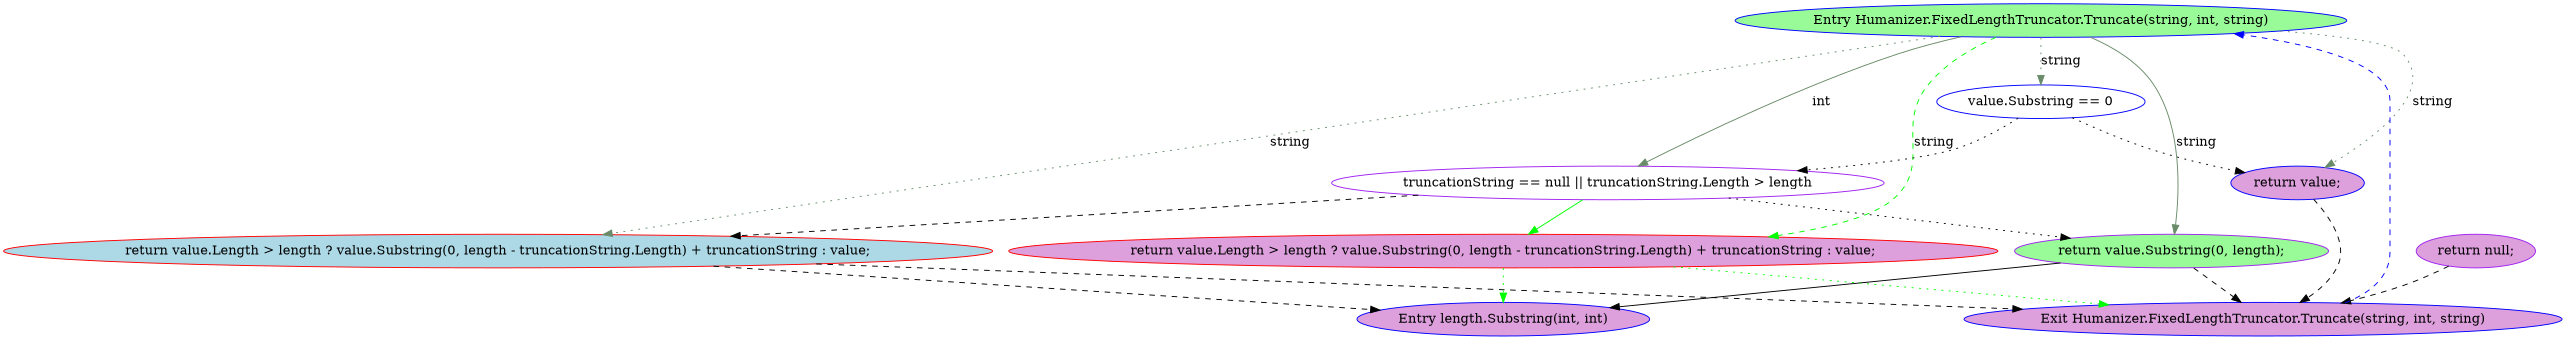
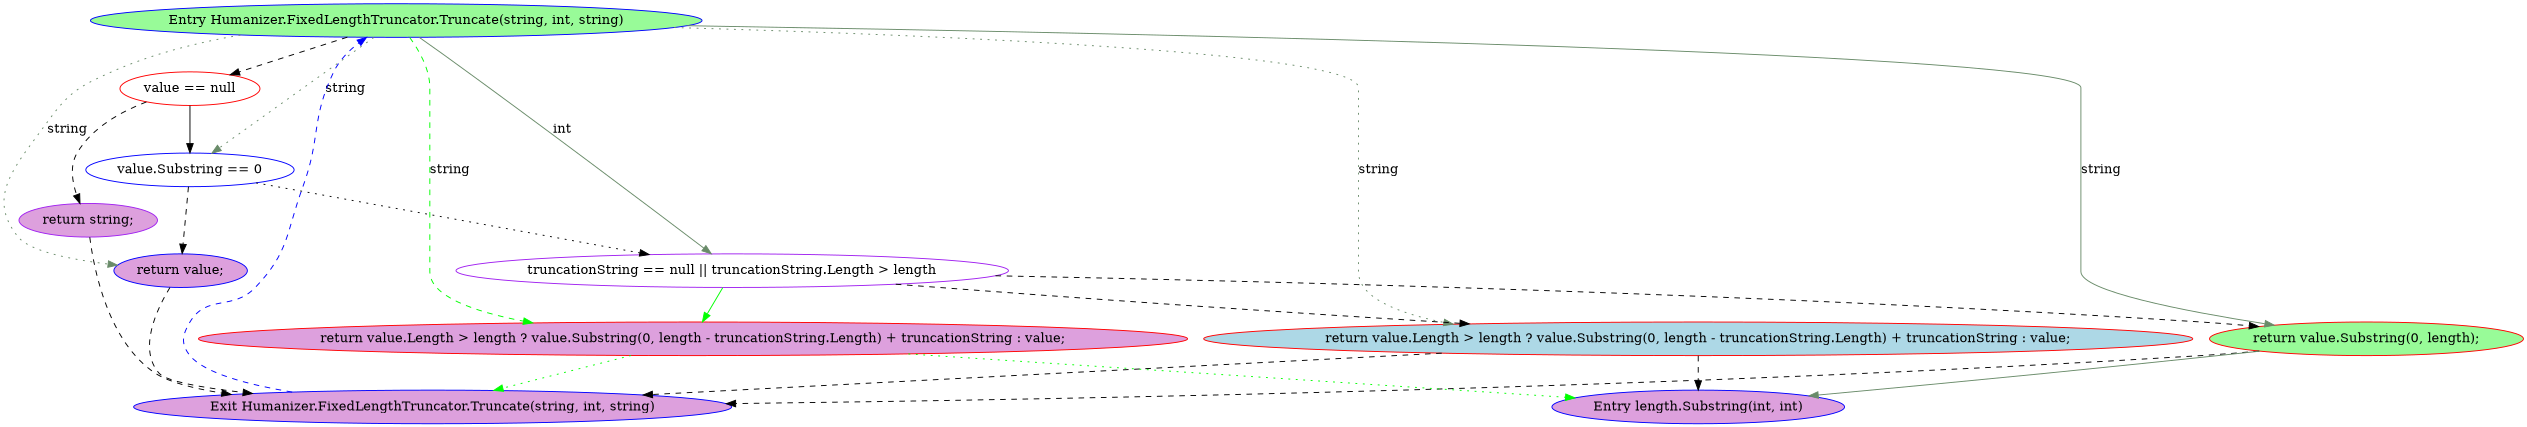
  digraph {
    node [cluster="Humanizer.FixedLengthTruncator.Truncate(string, int, string)" color=blue fillcolor=plum span="7-7" style=filled]
    edge [style=dashed]
    n1 [fillcolor=palegreen label="Entry Humanizer.FixedLengthTruncator.Truncate(string, int, string)"]
+   n2 [color=red fillcolor=white label="value == null" span="9-9"]
    n3 [fillcolor=white label="value.Substring == 0" span="12-12"]
    n4 [label="return value;" span="13-13"]
    n5 [color=purple fillcolor=white label="truncationString == null || truncationString.Length > length" span="15-15"]
-   n6 [color=purple fillcolor=palegreen label="return value.Substring(0, length);" span="16-16"]
+   n6 [color=red fillcolor=palegreen label="return value.Substring(0, length);" span="16-16"]
    n7 [color=red fillcolor=lightblue label="return value.Length > length ? value.Substring(0, length - truncationString.Length) + truncationString : value;" span="18-18"]
    n8 [color=red community=0 label="return value.Length > length ? value.Substring(0, length - truncationString.Length) + truncationString : value;" span="18-18"]
-   n9 [color=purple label="return null;" span="10-10"]
+   n9 [color=purple label="return string;" span="10-10"]
    n10 [label="Exit Humanizer.FixedLengthTruncator.Truncate(string, int, string)"]
    n11 [cluster="string.Substring(int, int)" label="Entry length.Substring(int, int)" span="0-0"]
+   n1 -> n2
    n1 -> n3 [color=darkseagreen4 label=string style=dotted]
    n1 -> n4 [color=darkseagreen4 label=string style=dotted]
    n1 -> n5 [color=darkseagreen4 label=int style=solid]
    n1 -> n6 [color=darkseagreen4 label=string style=solid]
    n1 -> n7 [color=darkseagreen4 label=string style=dotted]
    n1 -> n8 [color=green label=string]
-   n3 -> n4 [style=dotted]
+   n2 -> n3 [style=solid]
+   n2 -> n9
+   n3 -> n4
    n3 -> n5 [style=dotted]
    n4 -> n10
-   n5 -> n6 [style=dotted]
+   n5 -> n6
    n5 -> n7
    n5 -> n8 [color=green style=solid]
    n6 -> n10
-   n6 -> n11 [style=solid]
+   n6 -> n11 [style=solid color=darkseagreen4]
    n7 -> n10
    n7 -> n11
    n8 -> n10 [color=green style=dotted]
    n8 -> n11 [color=green style=dotted]
    n9 -> n10
    n10 -> n1 [color=blue]
  }
